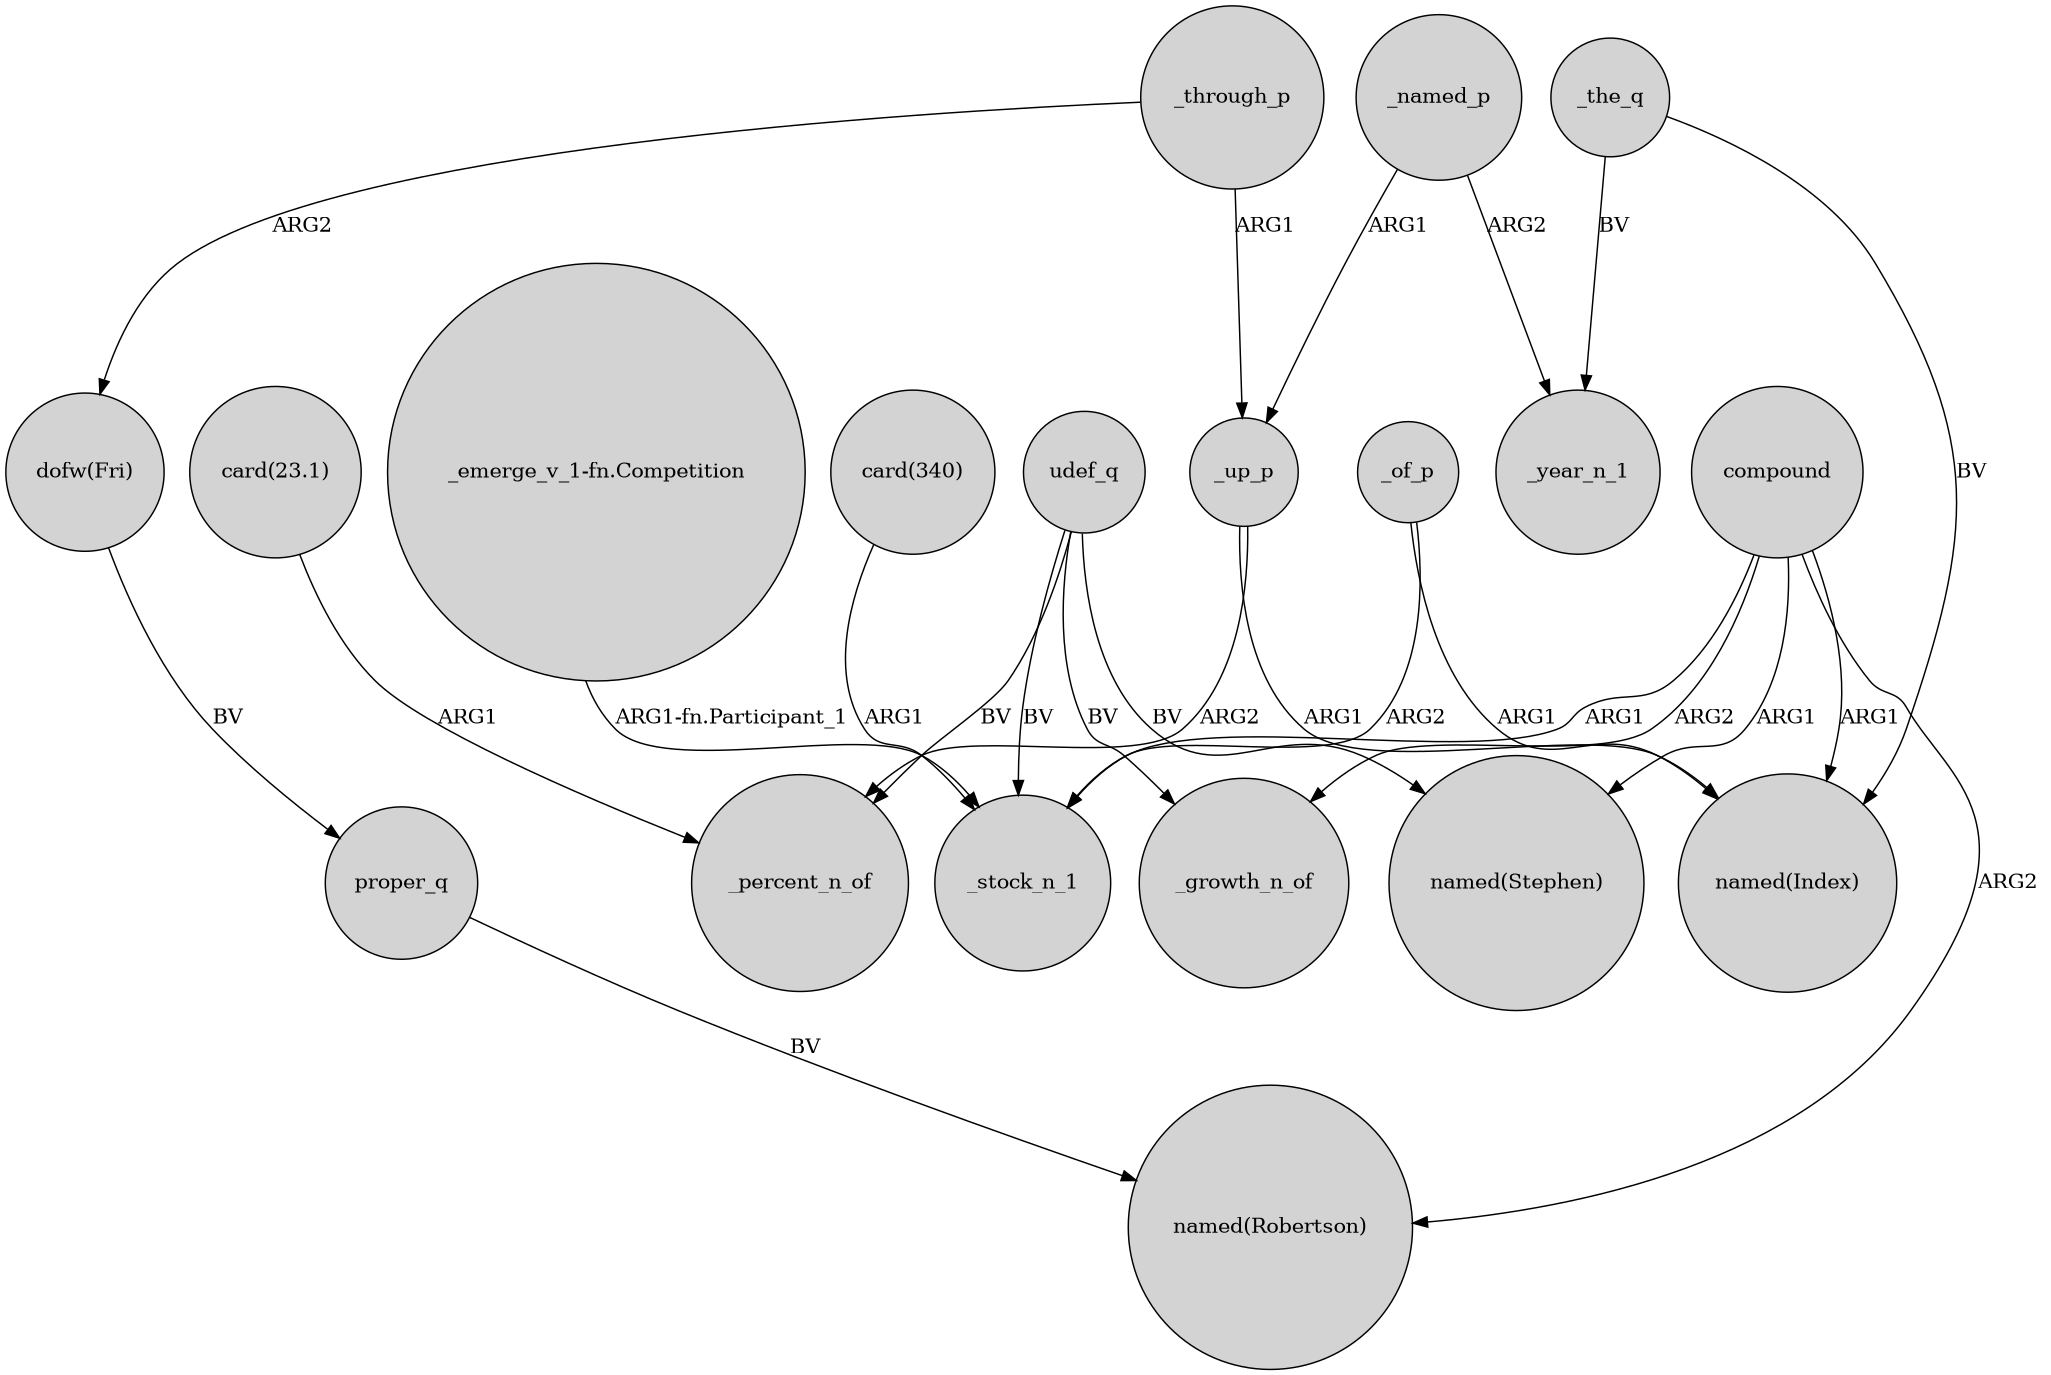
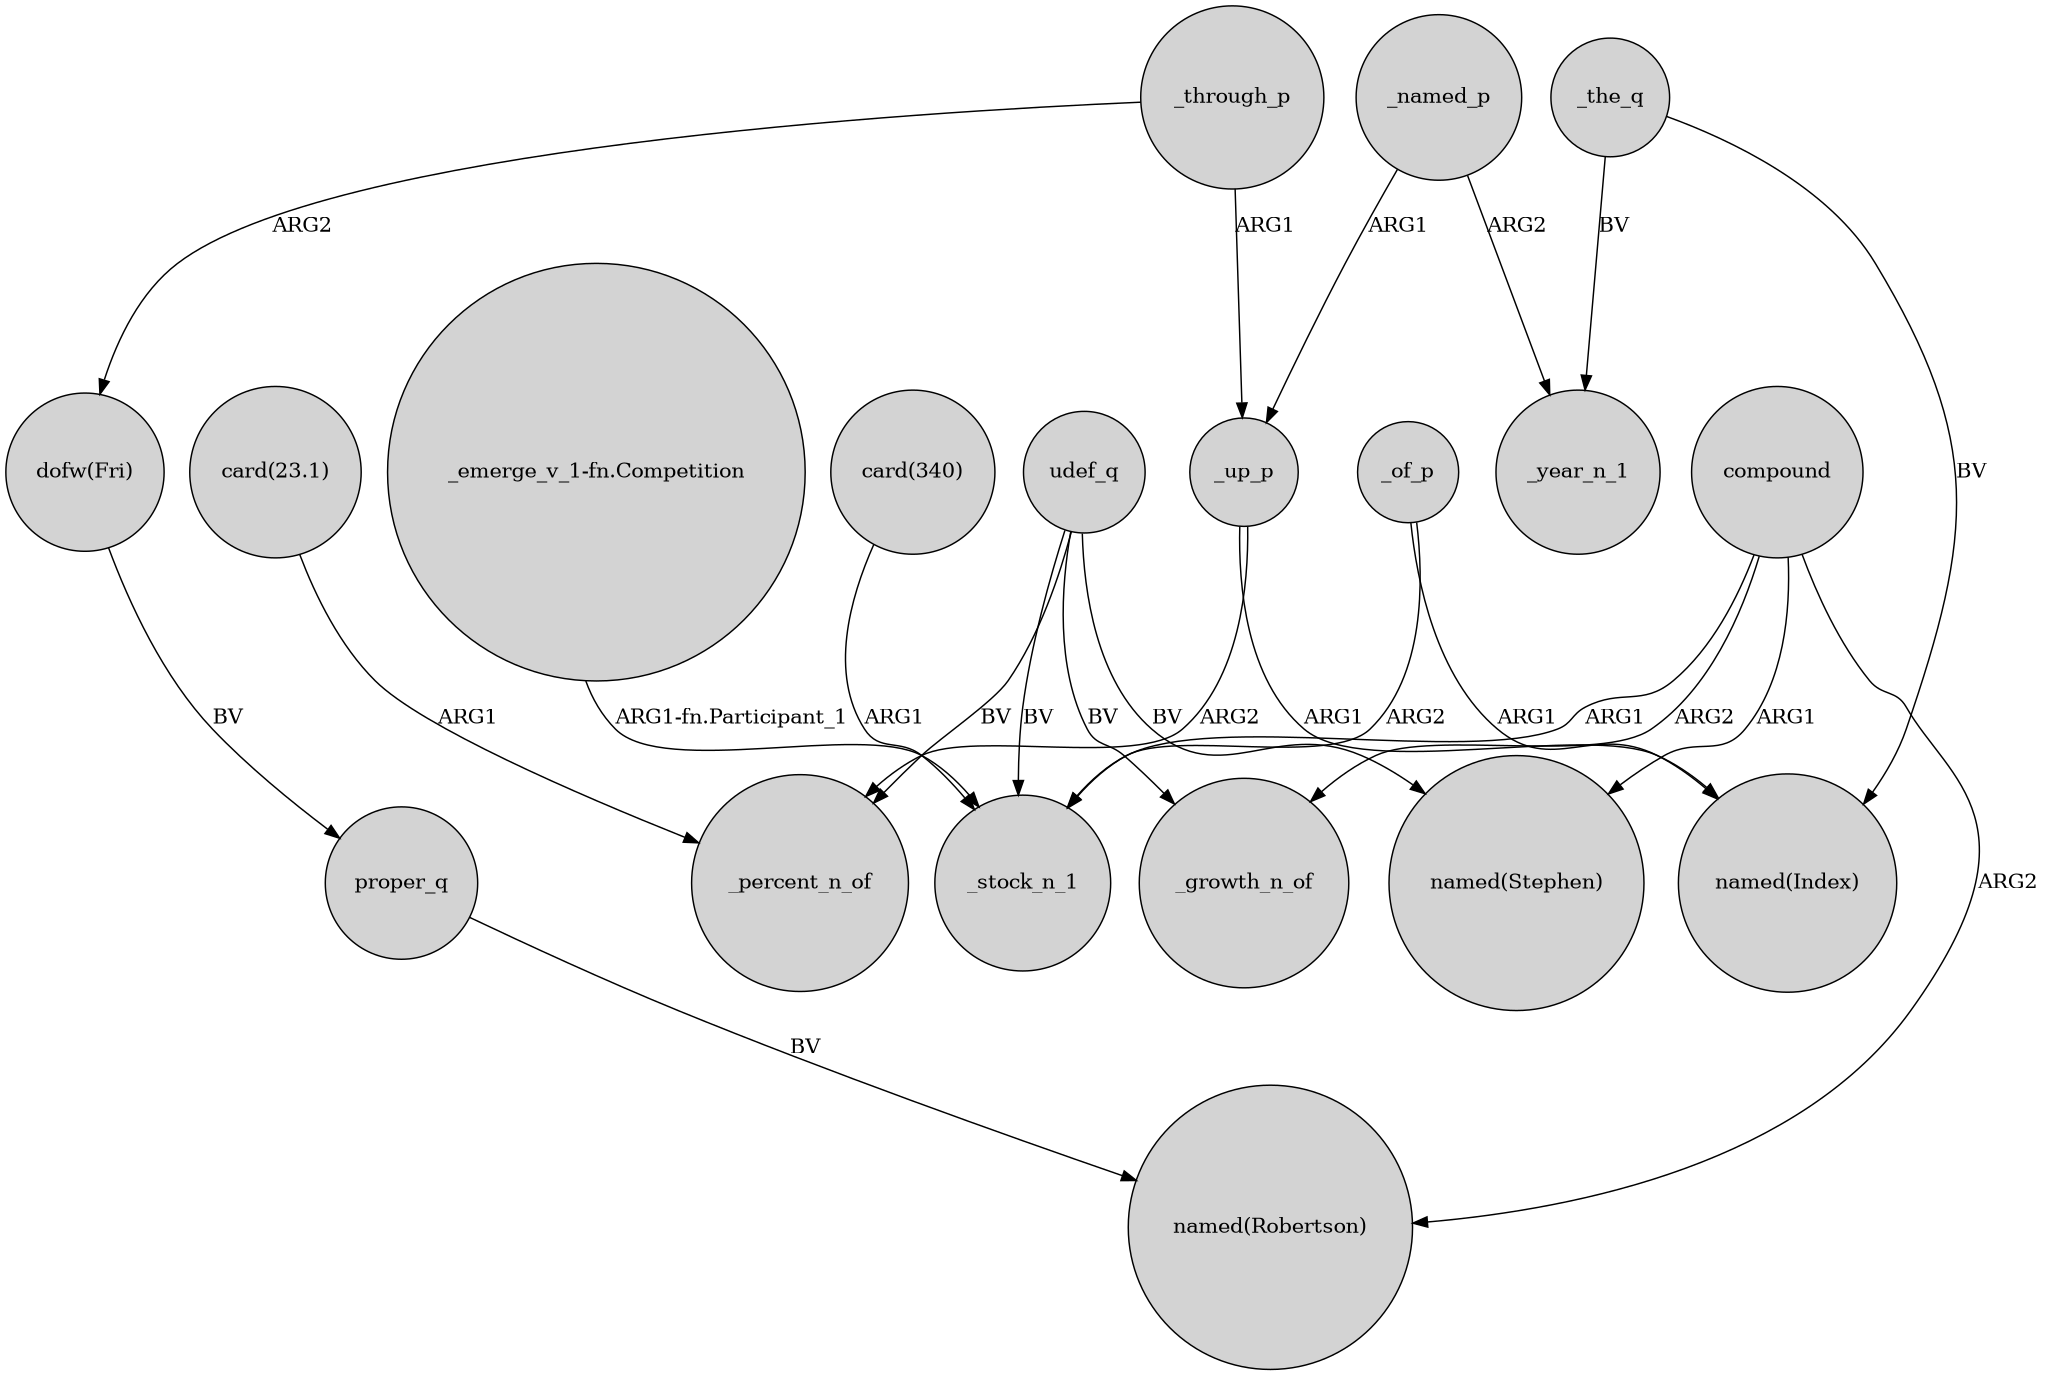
  digraph {
    node [shape=circle style=filled]
    _up_p
    _percent_n_of
    "named(Index)"
    _of_p
    _stock_n_1
    _through_p
    "dofw(Fri)"
    proper_q
    "named(Robertson)"
    compound
    "named(Stephen)"
    _growth_n_of
    udef_q
    "_emerge_v_1-fn.Competition"
    _the_q
    _year_n_1
    n17 [label=_named_p]
    "card(23.1)"
    "card(340)"
    _up_p -> _percent_n_of [label=ARG2]
    _up_p -> "named(Index)" [label=ARG1]
    _of_p -> "named(Index)" [label=ARG1]
    _of_p -> _stock_n_1 [label=ARG2]
    _through_p -> _up_p [label=ARG1]
    _through_p -> "dofw(Fri)" [label=ARG2]
    "dofw(Fri)" -> proper_q [label=BV]
    proper_q -> "named(Robertson)" [label=BV]
-   compound -> "named(Index)" [label=ARG1]
    compound -> _stock_n_1 [label=ARG1]
    compound -> "named(Robertson)" [label=ARG2]
    compound -> "named(Stephen)" [label=ARG1]
    compound -> _growth_n_of [label=ARG2]
    udef_q -> _percent_n_of [label=BV]
    udef_q -> _stock_n_1 [label=BV]
    udef_q -> "named(Stephen)" [label=BV]
    udef_q -> _growth_n_of [label=BV]
    "_emerge_v_1-fn.Competition" -> _stock_n_1 [label="ARG1-fn.Participant_1"]
    _the_q -> "named(Index)" [label=BV]
    _the_q -> _year_n_1 [label=BV]
    n17 -> _up_p [label=ARG1]
    n17 -> _year_n_1 [label=ARG2]
    "card(23.1)" -> _percent_n_of [label=ARG1]
    "card(340)" -> _stock_n_1 [label=ARG1]
  }
